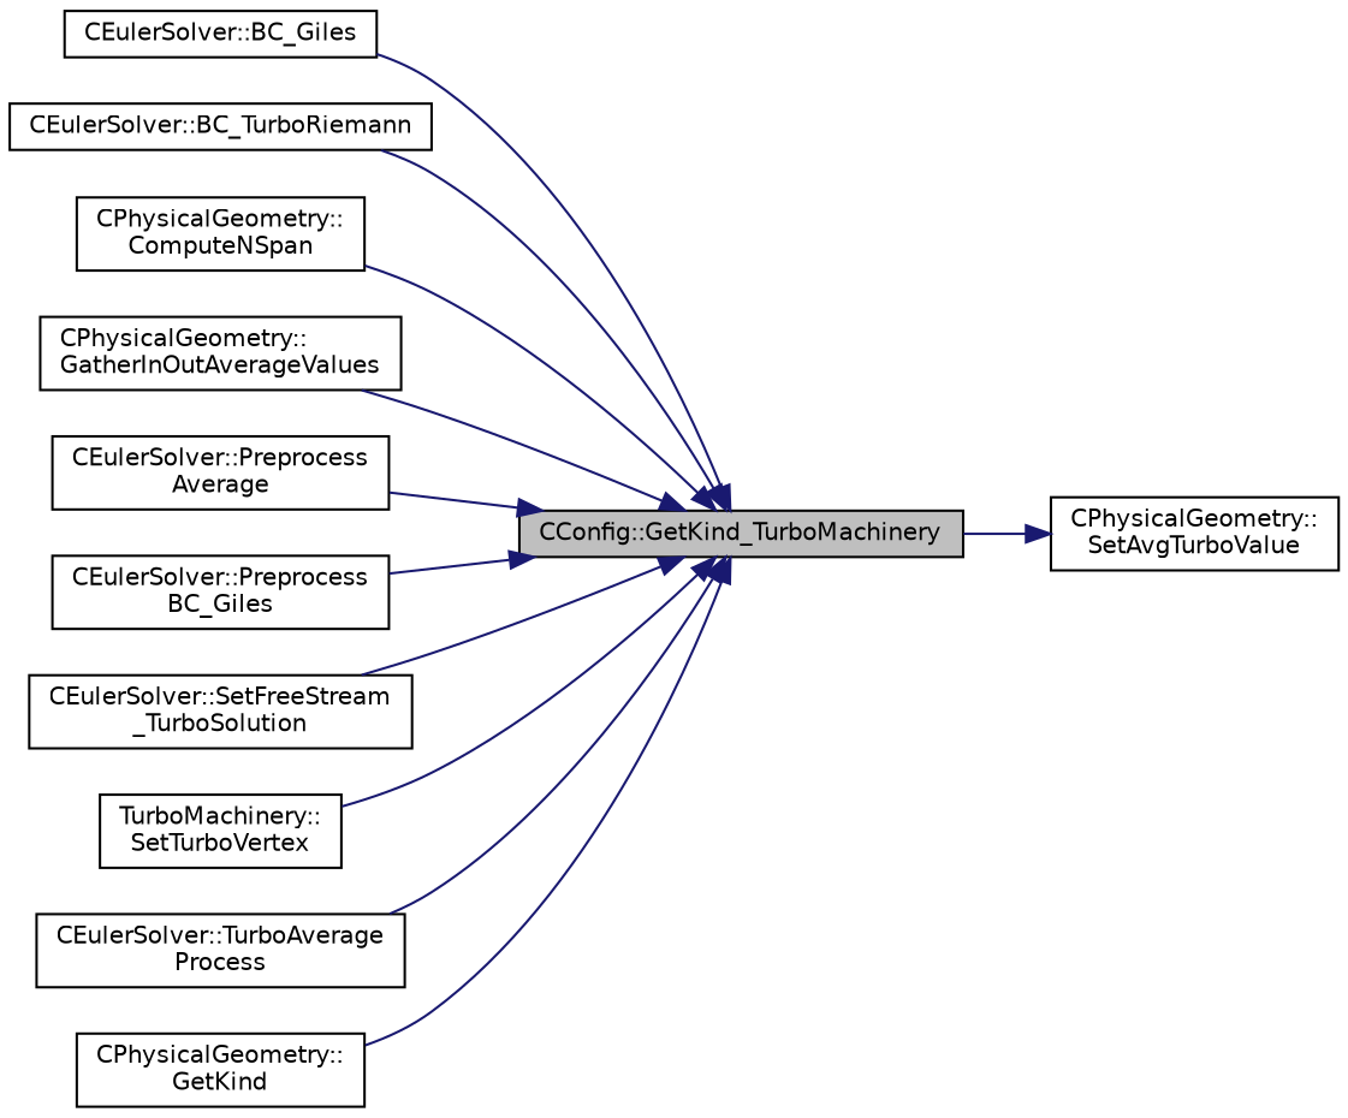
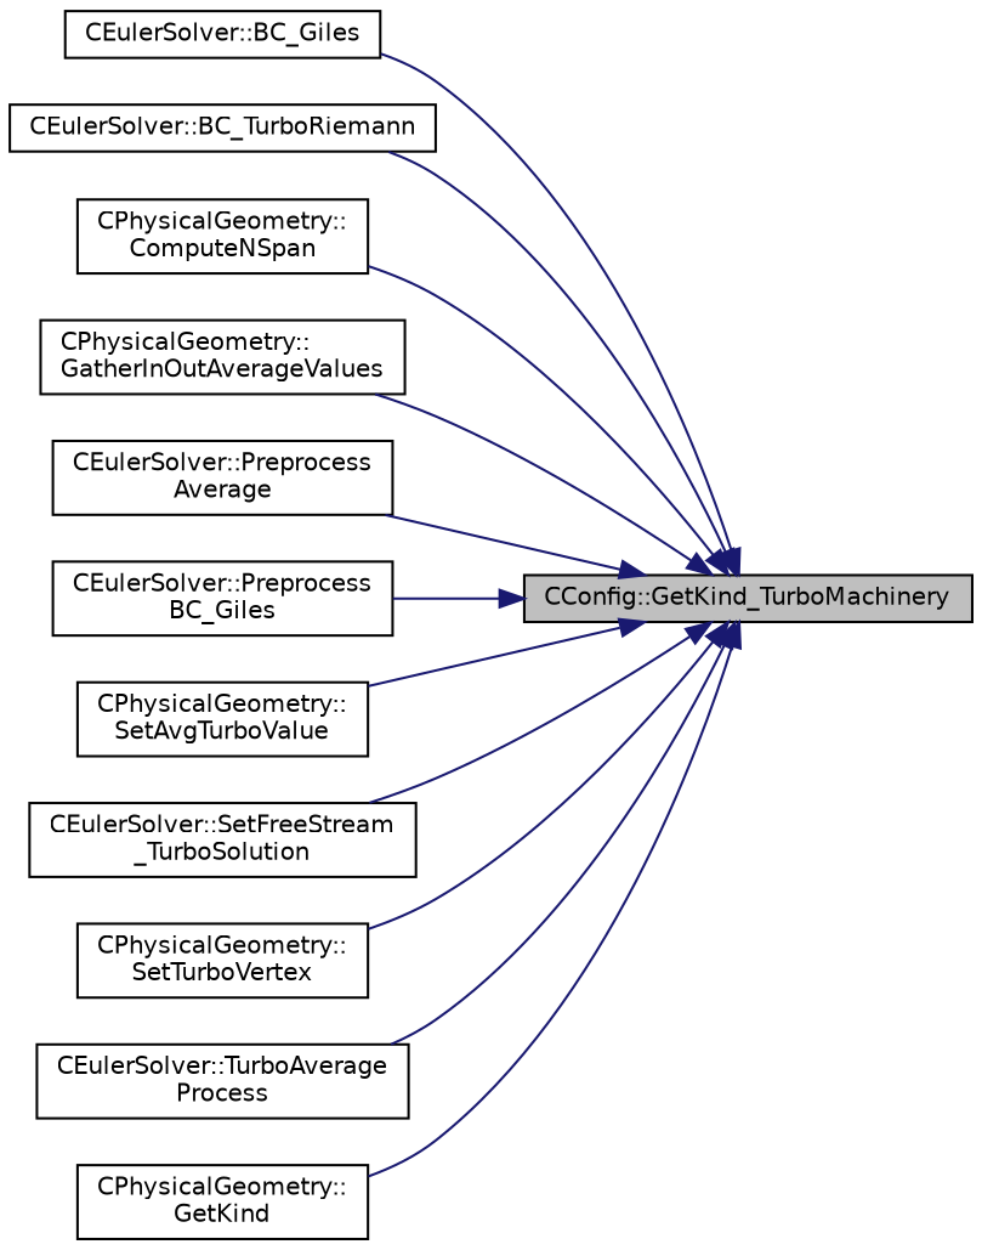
  digraph {
    rankdir=RL
    node [color=black fillcolor=white fontname=Helvetica fontsize=10 shape=record style=filled]
    edge [color=midnightblue dir=back fontname=Helvetica fontsize=10 labelfontname=Helvetica labelfontsize=10 style=solid]
    n1 [fillcolor=grey75 fontcolor=black height=0.2 label="CConfig::GetKind_TurboMachinery" width=0.4]
    n2 [height=0.2 label="CEulerSolver::BC_Giles" width=0.4]
    n3 [height=0.2 label="CEulerSolver::BC_TurboRiemann" width=0.4]
    n4 [height=0.2 label="CPhysicalGeometry::\lComputeNSpan" width=0.4]
    n5 [height=0.2 label="CPhysicalGeometry::\lGatherInOutAverageValues" width=0.4]
    n6 [height=0.2 label="CEulerSolver::Preprocess\lAverage" width=0.4]
    n7 [height=0.2 label="CEulerSolver::Preprocess\lBC_Giles" width=0.4]
    n8 [height=0.2 label="CPhysicalGeometry::\lSetAvgTurboValue" width=0.4]
    n9 [height=0.2 label="CEulerSolver::SetFreeStream\l_TurboSolution" width=0.4]
-   n10 [height=0.2 label="TurboMachinery::\lSetTurboVertex" width=0.4]
+   n10 [height=0.2 label="CPhysicalGeometry::\lSetTurboVertex" width=0.4]
    n11 [height=0.2 label="CEulerSolver::TurboAverage\lProcess" width=0.4]
    n12 [height=0.2 label="CPhysicalGeometry::\lGetKind" width=0.4]
    n1 -> n2
    n1 -> n3
    n1 -> n4
    n1 -> n5
    n1 -> n6
    n1 -> n7
-   n8 -> n1
+   n1 -> n8
    n1 -> n9
    n1 -> n10
    n1 -> n11
    n1 -> n12
  }
